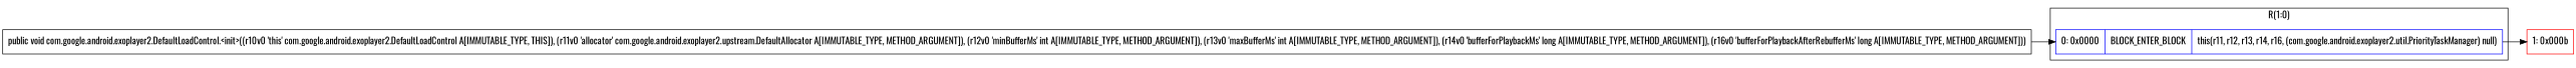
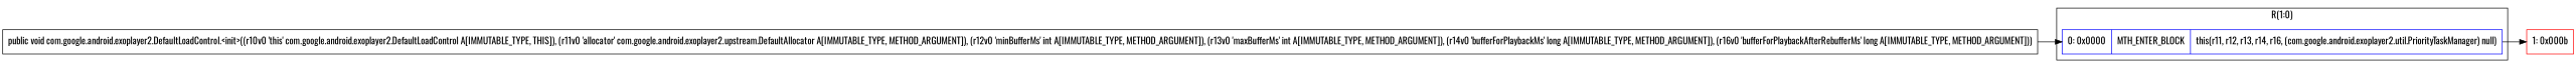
  digraph {
    rankdir=LR
    fontname=Oswald
    node [shape=record fontname=Oswald]
    edge [fontname=Oswald]
-   n1 [color=blue label="{0\:\ 0x0000|BLOCK_ENTER_BLOCK\l|this(r11, r12, r13, r14, r16, (com.google.android.exoplayer2.util.PriorityTaskManager) null)\l}"]
+   n1 [color=blue label="{0\:\ 0x0000|MTH_ENTER_BLOCK\l|this(r11, r12, r13, r14, r16, (com.google.android.exoplayer2.util.PriorityTaskManager) null)\l}"]
    n2 [color=red label="{1\:\ 0x000b}"]
    n3 [label="{public void com.google.android.exoplayer2.DefaultLoadControl.\<init\>((r10v0 'this' com.google.android.exoplayer2.DefaultLoadControl A[IMMUTABLE_TYPE, THIS]), (r11v0 'allocator' com.google.android.exoplayer2.upstream.DefaultAllocator A[IMMUTABLE_TYPE, METHOD_ARGUMENT]), (r12v0 'minBufferMs' int A[IMMUTABLE_TYPE, METHOD_ARGUMENT]), (r13v0 'maxBufferMs' int A[IMMUTABLE_TYPE, METHOD_ARGUMENT]), (r14v0 'bufferForPlaybackMs' long A[IMMUTABLE_TYPE, METHOD_ARGUMENT]), (r16v0 'bufferForPlaybackAfterRebufferMs' long A[IMMUTABLE_TYPE, METHOD_ARGUMENT])) }"]
    subgraph cluster_1 {
      label="R(1:0)"
      n1
    }
    n1 -> n2
    n3 -> n1
  }
